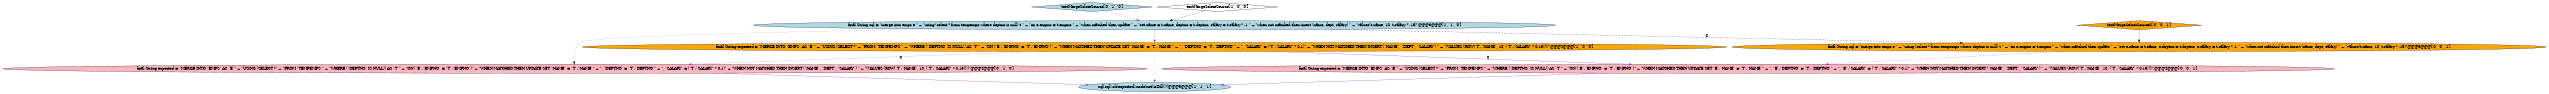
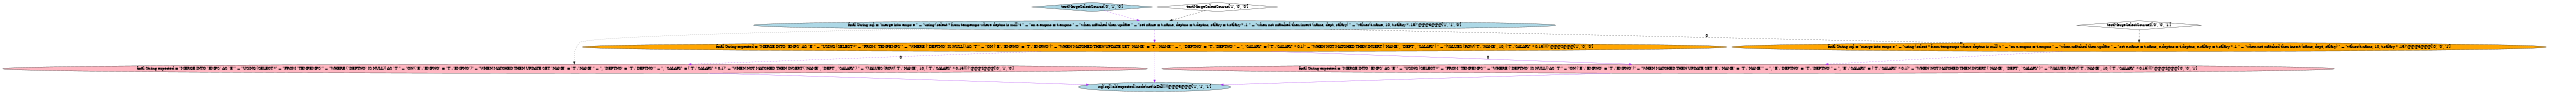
  digraph {
    node [fillcolor=lightblue shape=ellipse style=filled]
    edge [style=dashed color=purple]
    n1 [label="testMergeSelectSource['0', '1', '0']" shape=diamond]
    n2 [label="final String sql = \"merge into emps e \" + \"using (select * from tempemps where deptno is null) t \" + \"on e.empno = t.empno \" + \"when matched then update \" + \"set name = t.name, deptno = t.deptno, salary = t.salary * .1 \" + \"when not matched then insert (name, dept, salary) \" + \"values(t.name, 10, t.salary * .15)\"@@@3@@@['1', '1', '0']"]
    n3 [fillcolor=orange label="final String sql = \"merge into emps e \" + \"using (select * from tempemps where deptno is null) t \" + \"on e.empno = t.empno \" + \"when matched then update \" + \"set e.name = t.name, e.deptno = t.deptno, e.salary = t.salary * .1 \" + \"when not matched then insert (name, dept, salary) \" + \"values(t.name, 10, t.salary * .15)\"@@@3@@@['0', '0', '1']"]
    n4 [fillcolor=lightpink label="final String expected = \"MERGE INTO `EMPS` AS `E`\" + \"USING (SELECT *\" + \"FROM `TEMPEMPS`\" + \"WHERE (`DEPTNO` IS NULL)) AS `T`\" + \"ON (`E`.`EMPNO` = `T`.`EMPNO`)\" + \"WHEN MATCHED THEN UPDATE SET `E`.`NAME` = `T`.`NAME`\" + \", `E`.`DEPTNO` = `T`.`DEPTNO`\" + \", `E`.`SALARY` = (`T`.`SALARY` * 0.1)\" + \"WHEN NOT MATCHED THEN INSERT (`NAME`, `DEPT`, `SALARY`) \" + \"(VALUES (ROW(`T`.`NAME`, 10, (`T`.`SALARY` * 0.15))))\"@@@4@@@['0', '0', '1']"]
    n5 [label="sql(sql).ok(expected).node(not(isDdl()))@@@5@@@['1', '1', '1']"]
-   n6 [fillcolor=orange label="testMergeSelectSource2['0', '0', '1']" shape=diamond]
+   n6 [fillcolor=white label="testMergeSelectSource2['0', '0', '1']" shape=diamond]
    n7 [fillcolor=white label="testMergeSelectSource['1', '0', '0']" shape=diamond]
    n8 [fillcolor=lightpink label="final String expected = \"MERGE INTO `EMPS` AS `E`\" + \"USING (SELECT *\" + \"FROM `TEMPEMPS`\" + \"WHERE (`DEPTNO` IS NULL)) AS `T`\" + \"ON (`E`.`EMPNO` = `T`.`EMPNO`)\" + \"WHEN MATCHED THEN UPDATE SET `NAME` = `T`.`NAME`\" + \", `DEPTNO` = `T`.`DEPTNO`\" + \", `SALARY` = (`T`.`SALARY` * 0.1)\" + \"WHEN NOT MATCHED THEN INSERT (`NAME`, `DEPT`, `SALARY`) \" + \"(VALUES (ROW(`T`.`NAME`, 10, (`T`.`SALARY` * 0.15))))\"@@@4@@@['0', '1', '0']"]
    n9 [fillcolor=orange label="final String expected = \"MERGE INTO `EMPS` AS `E`\" + \"USING (SELECT *\" + \"FROM `TEMPEMPS`\" + \"WHERE (`DEPTNO` IS NULL)) AS `T`\" + \"ON (`E`.`EMPNO` = `T`.`EMPNO`)\" + \"WHEN MATCHED THEN UPDATE SET `NAME` = `T`.`NAME`\" + \", `DEPTNO` = `T`.`DEPTNO`\" + \", `SALARY` = (`T`.`SALARY` * 0.1)\" + \"WHEN NOT MATCHED THEN INSERT (`NAME`, `DEPT`, `SALARY`) \" + \"(VALUES (ROW(`T`.`NAME`, 10, (`T`.`SALARY` * 0.15))))\"@@@4@@@['1', '0', '0']"]
    n1 -> n2
    n2 -> n3 [label=0 color=black]
    n2 -> n8 [style=dotted color=black]
    n2 -> n9
    n3 -> n4
    n4 -> n5 [style=solid]
    n6 -> n3 [color=black]
    n7 -> n2 [color=black]
    n8 -> n5 [style=solid]
    n9 -> n4 [label=0 style=solid]
    n9 -> n5 [style=dotted]
    n9 -> n8 [label=0]
  }
